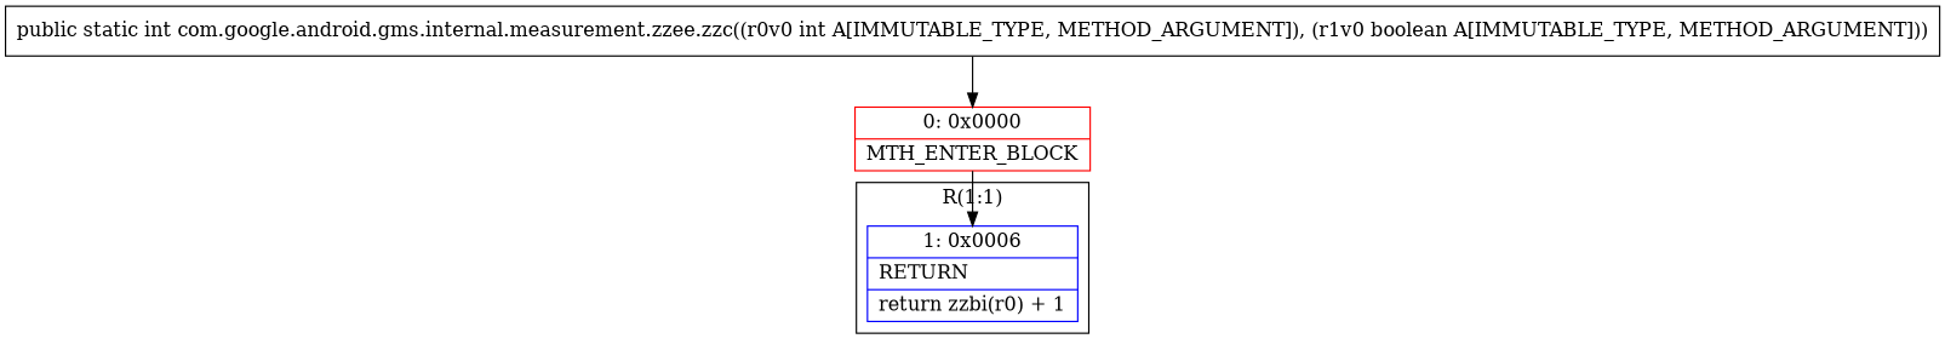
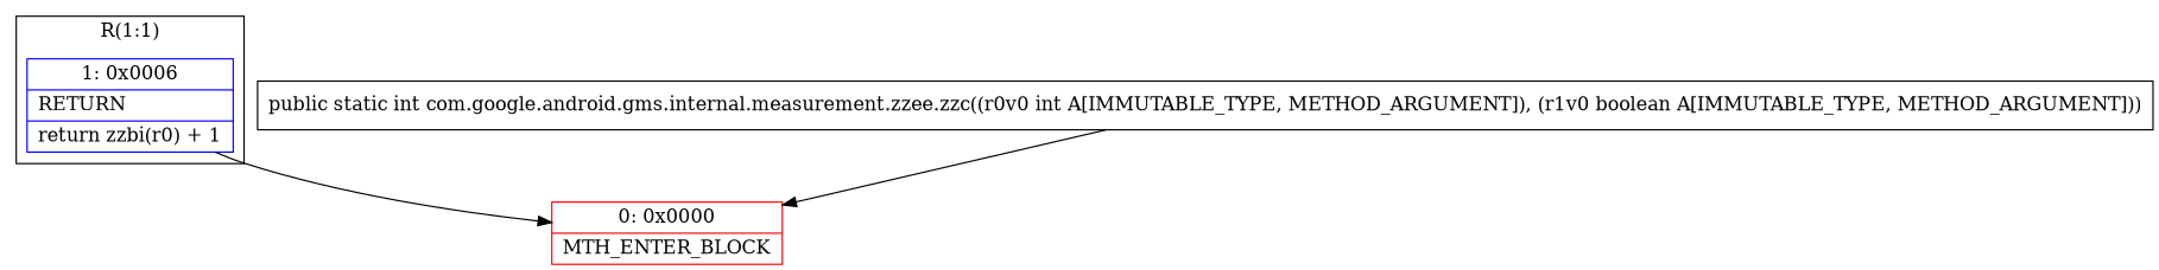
  digraph {
    node [shape=record]
    n1 [color=blue label="{1\:\ 0x0006|RETURN\l|return zzbi(r0) + 1\l}"]
    n2 [color=red label="{0\:\ 0x0000|MTH_ENTER_BLOCK\l}"]
    n3 [label="{public static int com.google.android.gms.internal.measurement.zzee.zzc((r0v0 int A[IMMUTABLE_TYPE, METHOD_ARGUMENT]), (r1v0 boolean A[IMMUTABLE_TYPE, METHOD_ARGUMENT])) }"]
    subgraph cluster_1 {
      label="R(1:1)"
      n1
    }
-   n2 -> n1
+   n1 -> n2
    n3 -> n2
  }
